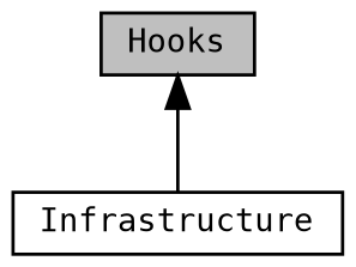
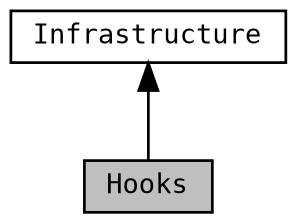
  digraph {
    rankdir=TB
    fontname="DejaVu Sans Mono"
    node [color=black fontname="DejaVu Sans Mono" fontsize=10 shape=box style=filled]
    n1 [fillcolor=grey75 fontcolor=black height=0.2 label=Hooks width=0.4]
    n2 [fillcolor=white height=0.2 label=Infrastructure width=0.4]
-   n1 -> n2 [dir=back fontname="DejaVu Sans Mono" fontsize=10 labelfontname=Helvetica labelfontsize=10 shape=plaintext style=solid]
+   n2 -> n1 [dir=back fontname="DejaVu Sans Mono" fontsize=10 labelfontname=Helvetica labelfontsize=10 shape=plaintext style=solid]
  }
